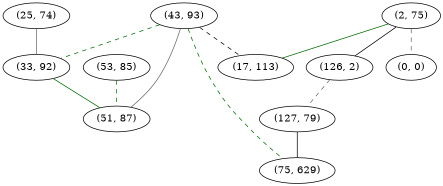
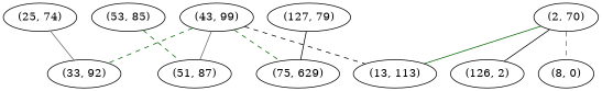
  graph {
    edge [color=darkgreen style=solid weight=1]
    "(25, 74)"
    "(33, 92)"
    "(51, 87)"
-   "(2, 70)" [label="(2, 75)"]
+   "(2, 70)"
    "(126, 2)"
-   "(0, 0)"
-   "(17, 113)"
+   "(0, 0)" [label="(8, 0)"]
+   "(17, 113)" [label="(13, 113)"]
    "(127, 79)"
    "(53, 85)"
    n10 [label="(75, 629)"]
-   "(43, 99)" [label="(43, 93)"]
+   "(43, 99)"
    "(25, 74)" -- "(33, 92)" [color=gray40]
-   "(33, 92)" -- "(51, 87)"
    "(2, 70)" -- "(126, 2)" [color=black]
    "(2, 70)" -- "(0, 0)" [color=gray40 style=dashed weight=4]
    "(2, 70)" -- "(17, 113)"
-   "(126, 2)" -- "(127, 79)" [color=gray40 style=dashed]
    "(127, 79)" -- n10 [color=black weight=2]
    "(53, 85)" -- "(51, 87)" [style=dashed]
    "(43, 99)" -- "(33, 92)" [style=dashed]
    "(43, 99)" -- "(51, 87)" [color=gray40]
    "(43, 99)" -- "(17, 113)" [color=black style=dashed]
    "(43, 99)" -- n10 [style=dashed]
  }
